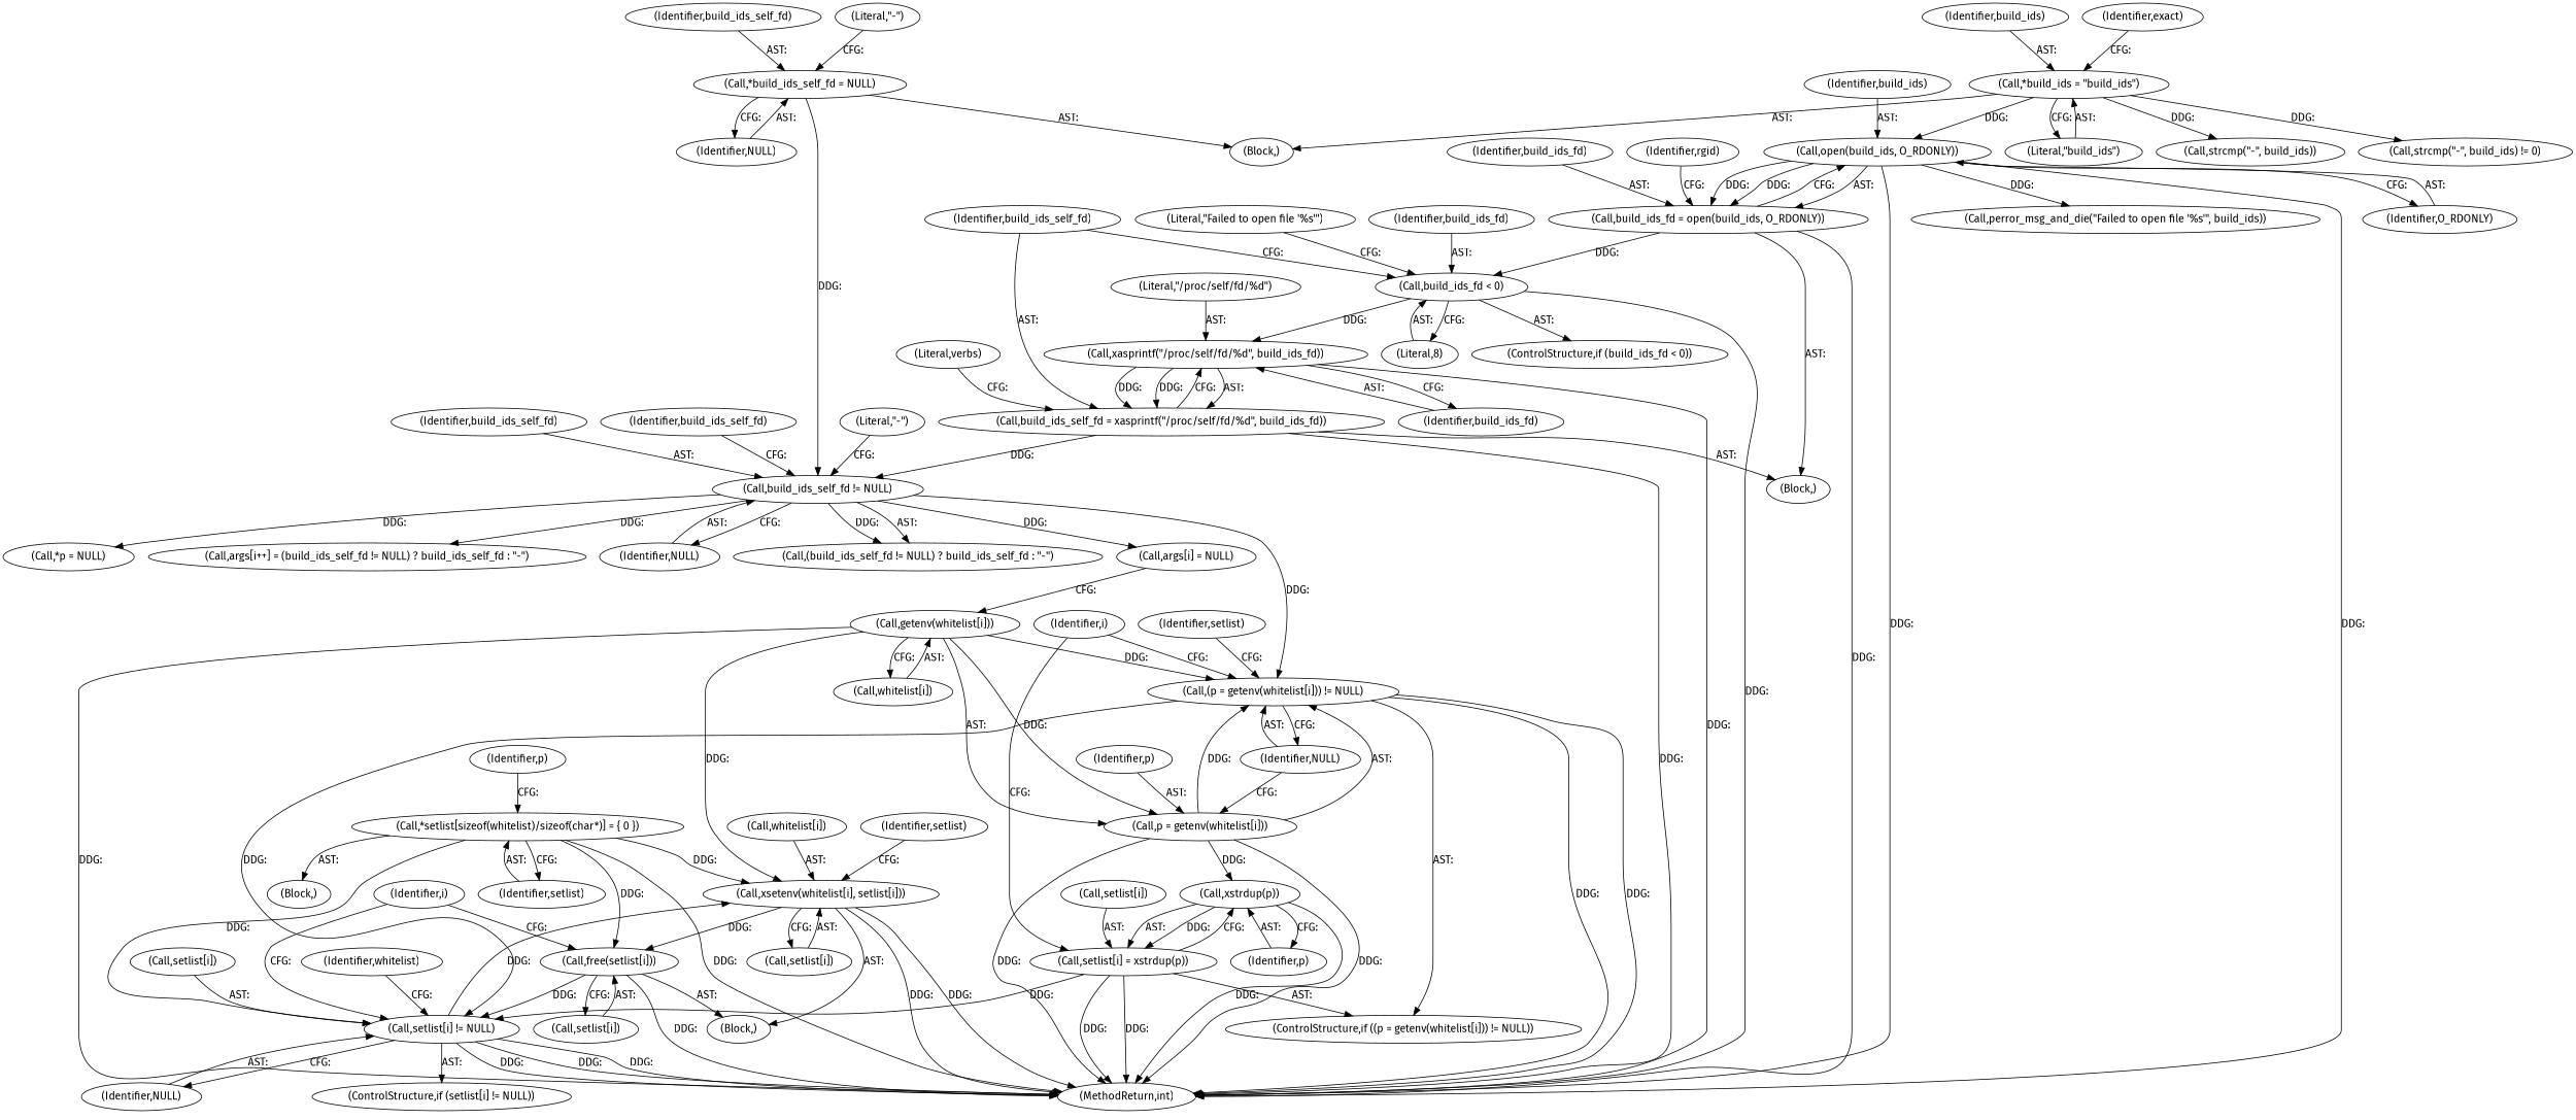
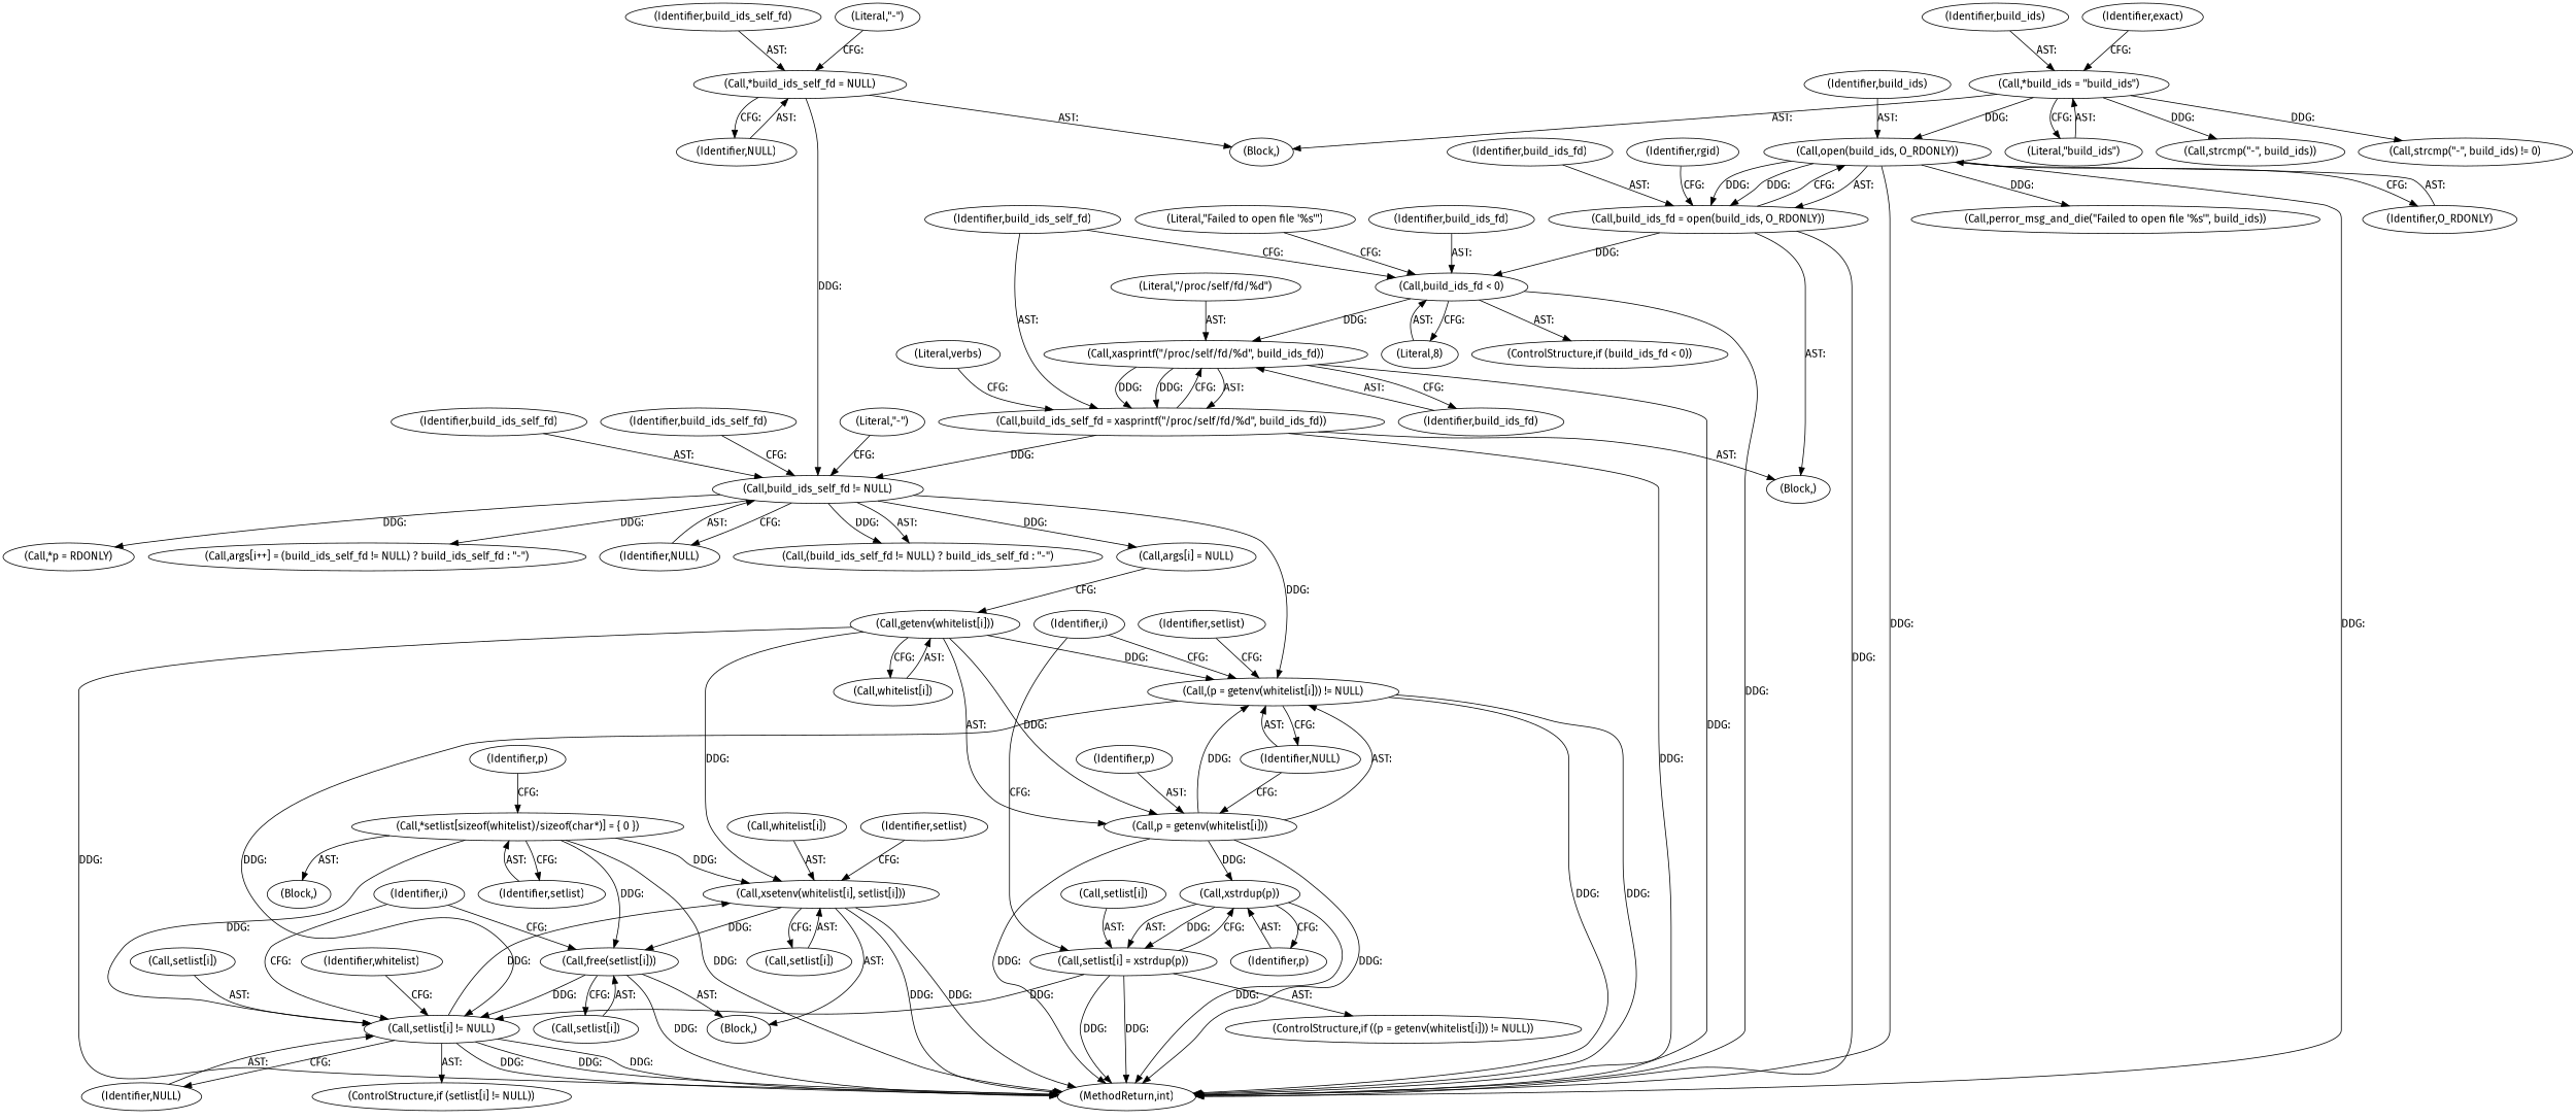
  digraph {
    fontname="Fira Sans"
    node [fontname="Fira Sans"]
    edge [fontname="Fira Sans"]
    n1 [label="(Call,xsetenv(whitelist[i], setlist[i]))"]
    n2 [label="(Call,free(setlist[i]))"]
    n3 [label="(Block,)"]
    n4 [label="(MethodReturn,int)"]
    n5 [label="(Call,setlist[i])"]
    n6 [label="(Call,setlist[i] != NULL)"]
    n7 [label="(Call,setlist[i])"]
    n8 [label="(Call,getenv(whitelist[i]))"]
    n9 [label="(Call,p = getenv(whitelist[i]))"]
    n10 [label="(Call,(p = getenv(whitelist[i])) != NULL)"]
    n11 [label="(Call,whitelist[i])"]
    n12 [label="(Call,xstrdup(p))"]
    n13 [label="(ControlStructure,if ((p = getenv(whitelist[i])) != NULL))"]
    n14 [label="(Identifier,NULL)"]
    n15 [label="(Call,*setlist[sizeof(whitelist)/sizeof(char*)] = { 0 })"]
    n16 [label="(Identifier,setlist)"]
    n17 [label="(Block,)"]
    n18 [label="(ControlStructure,if (setlist[i] != NULL))"]
    n19 [label="(Identifier,NULL)"]
    n20 [label="(Call,setlist[i] = xstrdup(p))"]
    n21 [label="(Identifier,p)"]
    n22 [label="(Call,build_ids_self_fd != NULL)"]
-   n23 [label="(Call,*p = NULL)"]
+   n23 [label="(Call,*p = RDONLY)"]
    n24 [label="(Call,args[i] = NULL)"]
    n25 [label="(Call,args[i++] = (build_ids_self_fd != NULL) ? build_ids_self_fd : \"-\")"]
    n26 [label="(Identifier,NULL)"]
    n27 [label="(Call,(build_ids_self_fd != NULL) ? build_ids_self_fd : \"-\")"]
    n28 [label="(Call,*build_ids_self_fd = NULL)"]
    n29 [label="(Identifier,NULL)"]
    n30 [label="(Block,)"]
    n31 [label="(Call,build_ids_self_fd = xasprintf(\"/proc/self/fd/%d\", build_ids_fd))"]
    n32 [label="(Call,xasprintf(\"/proc/self/fd/%d\", build_ids_fd))"]
    n33 [label="(Block,)"]
    n34 [label="(Identifier,build_ids_fd)"]
    n35 [label="(Call,build_ids_fd < 0)"]
    n36 [label="(Literal,8)"]
    n37 [label="(ControlStructure,if (build_ids_fd < 0))"]
    n38 [label="(Call,build_ids_fd = open(build_ids, O_RDONLY))"]
    n39 [label="(Call,open(build_ids, O_RDONLY))"]
    n40 [label="(Identifier,O_RDONLY)"]
    n41 [label="(Call,perror_msg_and_die(\"Failed to open file '%s'\", build_ids))"]
    n42 [label="(Call,*build_ids = \"build_ids\")"]
    n43 [label="(Call,strcmp(\"-\", build_ids))"]
    n44 [label="(Call,strcmp(\"-\", build_ids) != 0)"]
    n45 [label="(Literal,\"build_ids\")"]
    n46 [label="(Identifier,build_ids_fd)"]
    n47 [label="(Literal,\"-\")"]
    n48 [label="(Identifier,build_ids)"]
    n49 [label="(Identifier,p)"]
    n50 [label="(Identifier,build_ids_fd)"]
    n51 [label="(Identifier,p)"]
    n52 [label="(Identifier,setlist)"]
    n53 [label="(Call,setlist[i])"]
    n54 [label="(Identifier,setlist)"]
    n55 [label="(Identifier,i)"]
    n56 [label="(Identifier,exact)"]
    n57 [label="(Identifier,build_ids_self_fd)"]
    n58 [label="(Identifier,whitelist)"]
    n59 [label="(Literal,verbs)"]
    n60 [label="(Identifier,build_ids_self_fd)"]
    n61 [label="(Identifier,build_ids_self_fd)"]
    n62 [label="(Literal,\"/proc/self/fd/%d\")"]
    n63 [label="(Identifier,i)"]
    n64 [label="(Identifier,build_ids_self_fd)"]
    n65 [label="(Call,setlist[i])"]
    n66 [label="(Identifier,rgid)"]
    n67 [label="(Identifier,build_ids)"]
    n68 [label="(Literal,\"Failed to open file '%s'\")"]
    n69 [label="(Literal,\"-\")"]
    n70 [label="(Call,whitelist[i])"]
    n1 -> n2 [label="DDG: "]
    n1 -> n3 [label="AST: "]
    n1 -> n4 [label="DDG: "]
    n1 -> n4 [label="DDG: "]
    n1 -> n5 [label="CFG: "]
    n2 -> n3 [label="AST: "]
    n2 -> n4 [label="DDG: "]
    n2 -> n6 [label="DDG: "]
    n2 -> n7 [label="CFG: "]
    n5 -> n1 [label="AST: "]
    n6 -> n1 [label="DDG: "]
    n6 -> n4 [label="DDG: "]
    n6 -> n4 [label="DDG: "]
    n6 -> n4 [label="DDG: "]
    n6 -> n18 [label="AST: "]
    n6 -> n19 [label="CFG: "]
    n7 -> n2 [label="AST: "]
    n8 -> n1 [label="DDG: "]
    n8 -> n4 [label="DDG: "]
    n8 -> n9 [label="AST: "]
    n8 -> n9 [label="DDG: "]
    n8 -> n10 [label="DDG: "]
    n8 -> n11 [label="CFG: "]
    n9 -> n4 [label="DDG: "]
    n9 -> n4 [label="DDG: "]
    n9 -> n10 [label="AST: "]
    n9 -> n10 [label="DDG: "]
    n9 -> n12 [label="DDG: "]
    n10 -> n4 [label="DDG: "]
    n10 -> n4 [label="DDG: "]
    n10 -> n6 [label="DDG: "]
-   n10 -> n13 [label="AST: "]
    n10 -> n14 [label="CFG: "]
    n11 -> n8 [label="AST: "]
    n12 -> n4 [label="DDG: "]
    n12 -> n20 [label="AST: "]
    n12 -> n20 [label="DDG: "]
    n12 -> n21 [label="CFG: "]
    n14 -> n9 [label="CFG: "]
    n14 -> n10 [label="AST: "]
    n15 -> n1 [label="DDG: "]
    n15 -> n2 [label="DDG: "]
    n15 -> n4 [label="DDG: "]
    n15 -> n6 [label="DDG: "]
    n15 -> n16 [label="CFG: "]
    n15 -> n17 [label="AST: "]
    n16 -> n15 [label="AST: "]
    n19 -> n6 [label="AST: "]
    n20 -> n4 [label="DDG: "]
    n20 -> n4 [label="DDG: "]
    n20 -> n6 [label="DDG: "]
    n20 -> n12 [label="CFG: "]
    n20 -> n13 [label="AST: "]
    n21 -> n12 [label="AST: "]
    n22 -> n10 [label="DDG: "]
    n22 -> n23 [label="DDG: "]
    n22 -> n24 [label="DDG: "]
    n22 -> n25 [label="DDG: "]
    n22 -> n26 [label="CFG: "]
    n22 -> n27 [label="AST: "]
    n22 -> n27 [label="DDG: "]
    n24 -> n8 [label="CFG: "]
    n26 -> n22 [label="AST: "]
    n28 -> n22 [label="DDG: "]
    n28 -> n29 [label="CFG: "]
    n28 -> n30 [label="AST: "]
    n29 -> n28 [label="AST: "]
    n31 -> n4 [label="DDG: "]
    n31 -> n22 [label="DDG: "]
    n31 -> n32 [label="CFG: "]
    n31 -> n33 [label="AST: "]
    n32 -> n4 [label="DDG: "]
    n32 -> n31 [label="AST: "]
    n32 -> n31 [label="DDG: "]
    n32 -> n31 [label="DDG: "]
    n32 -> n34 [label="CFG: "]
    n34 -> n32 [label="AST: "]
    n35 -> n4 [label="DDG: "]
    n35 -> n32 [label="DDG: "]
    n35 -> n36 [label="CFG: "]
    n35 -> n37 [label="AST: "]
    n36 -> n35 [label="AST: "]
    n38 -> n4 [label="DDG: "]
    n38 -> n33 [label="AST: "]
    n38 -> n35 [label="DDG: "]
    n38 -> n39 [label="CFG: "]
    n39 -> n4 [label="DDG: "]
    n39 -> n4 [label="DDG: "]
    n39 -> n38 [label="AST: "]
    n39 -> n38 [label="DDG: "]
    n39 -> n38 [label="DDG: "]
    n39 -> n40 [label="CFG: "]
    n39 -> n41 [label="DDG: "]
    n40 -> n39 [label="AST: "]
    n42 -> n30 [label="AST: "]
    n42 -> n39 [label="DDG: "]
    n42 -> n43 [label="DDG: "]
    n42 -> n44 [label="DDG: "]
    n42 -> n45 [label="CFG: "]
    n45 -> n42 [label="AST: "]
    n46 -> n38 [label="AST: "]
    n47 -> n22 [label="CFG: "]
    n48 -> n42 [label="AST: "]
    n49 -> n15 [label="CFG: "]
    n50 -> n35 [label="AST: "]
    n51 -> n9 [label="AST: "]
    n52 -> n1 [label="CFG: "]
    n53 -> n20 [label="AST: "]
    n54 -> n10 [label="CFG: "]
    n55 -> n2 [label="CFG: "]
    n55 -> n6 [label="CFG: "]
    n56 -> n42 [label="CFG: "]
    n57 -> n31 [label="AST: "]
    n57 -> n35 [label="CFG: "]
    n58 -> n6 [label="CFG: "]
    n59 -> n31 [label="CFG: "]
    n60 -> n22 [label="AST: "]
    n61 -> n28 [label="AST: "]
    n62 -> n32 [label="AST: "]
    n63 -> n10 [label="CFG: "]
    n63 -> n20 [label="CFG: "]
    n64 -> n22 [label="CFG: "]
    n65 -> n6 [label="AST: "]
    n66 -> n38 [label="CFG: "]
    n67 -> n39 [label="AST: "]
    n68 -> n35 [label="CFG: "]
    n69 -> n28 [label="CFG: "]
    n70 -> n1 [label="AST: "]
  }
